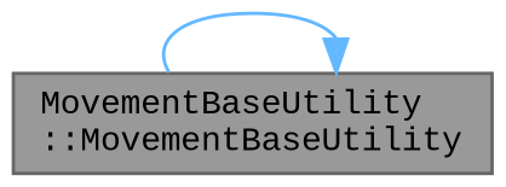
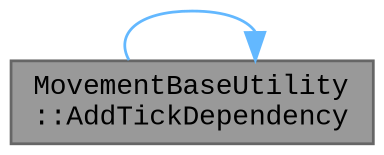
  digraph {
    rankdir=LR
    fontname="Liberation Mono"
-   n1 [color=gray40 fillcolor=grey60 fontcolor=black fontname="Liberation Mono" fontsize=10 height=0.2 label="MovementBaseUtility\l::MovementBaseUtility" shape=box style=filled width=0.4]
+   n1 [color=gray40 fillcolor=grey60 fontcolor=black fontname="Liberation Mono" fontsize=10 height=0.2 label="MovementBaseUtility\l::AddTickDependency" shape=box style=filled width=0.4]
    n1 -> n1 [color=steelblue1 fontname="Liberation Mono" fontsize=10 labelfontname=Helvetica labelfontsize=10 style=solid]
  }
